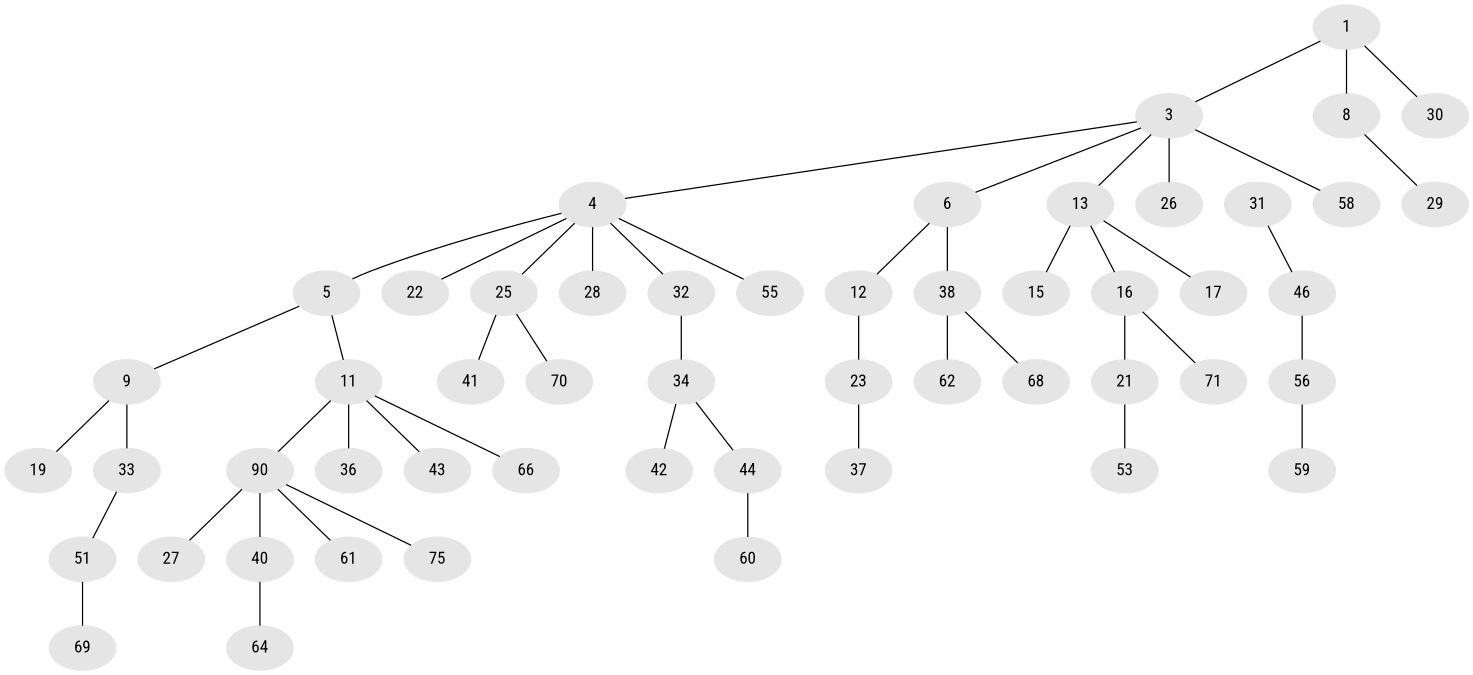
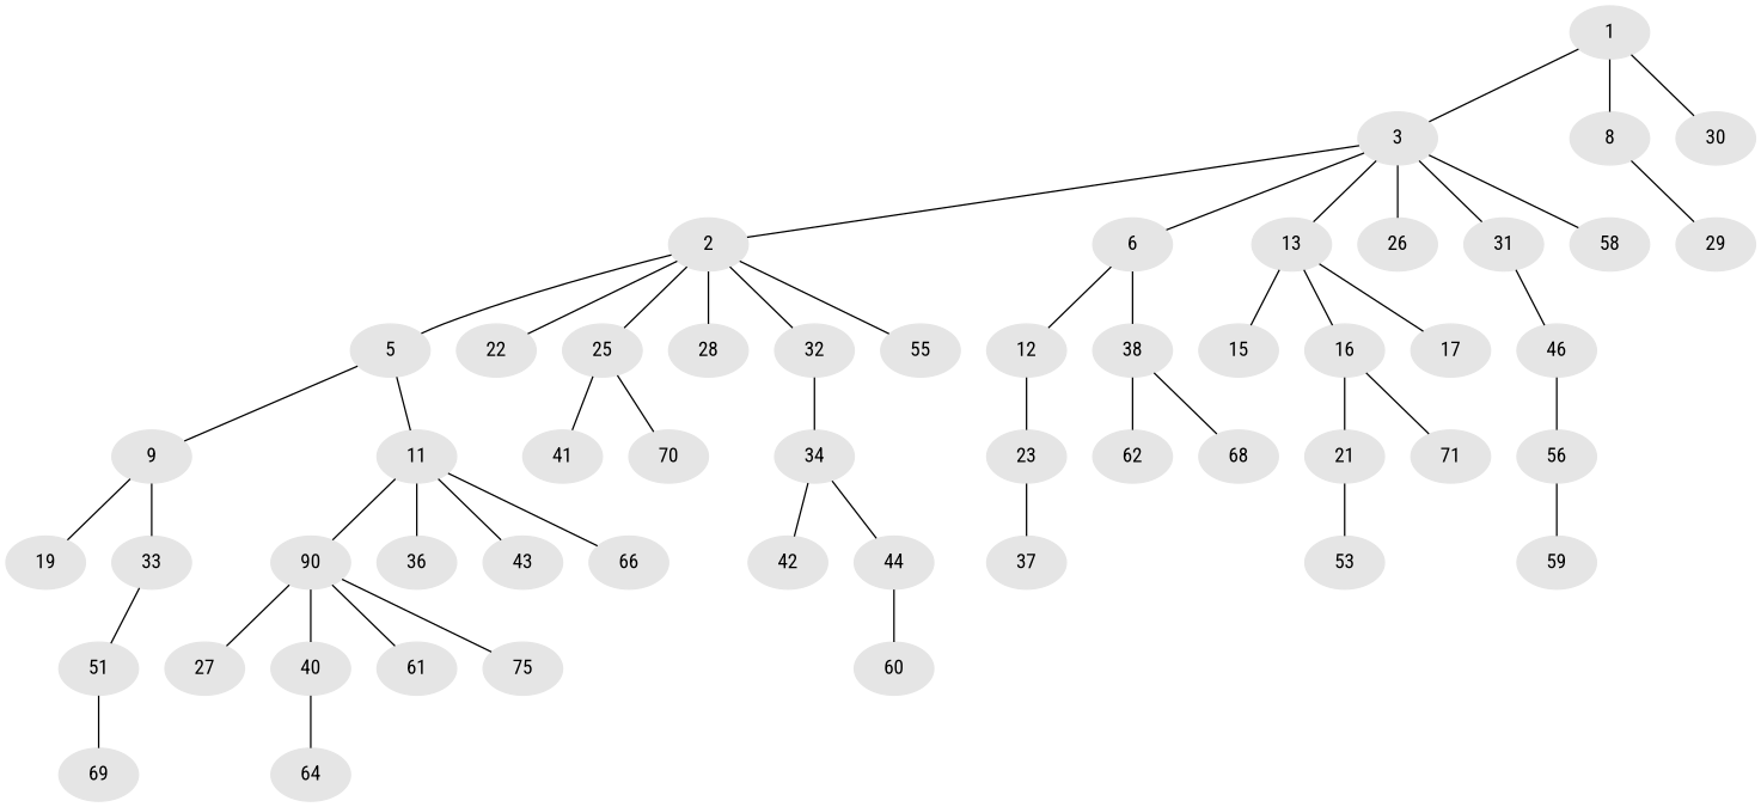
  graph {
    fontname="Roboto Condensed"
    node [color=gray90 fontname="Roboto Condensed" style=filled]
    edge [fontname="Roboto Condensed"]
    1 [super="+2"]
    3 [super="+24"]
    8 [super="+52"]
    30
-   4 [super="+14"]
+   4 [super="+14" label=2]
    6 [super="+7"]
    13 [super="+76"]
    26
    31
    58
    29
    5 [super="+10"]
    22
    25 [super="+49"]
    28
    32
    55
    12 [super="+77"]
    38
    15
    16 [super="+65"]
    n22 [label=17]
    46 [super="+54"]
    9 [super="+18"]
    11 [super="+17"]
    41
    70
    34 [super="+50"]
    19
    33 [super="+57"]
    n31 [label=90 super="+39"]
    36
    43
    66
    23 [super="+45"]
    62
    68
    51 [super="+63"]
    27 [super="+35"]
    40 [super="+47"]
    61
    75
    37
    21
    71
    53
    64
    56
    42
    44 [super="+74"]
    69
    60 [super="+73"]
    59 [super="+72"]
    1 -- 3
    1 -- 8
    1 -- 30
    3 -- 4
    3 -- 6
    3 -- 13
    3 -- 26
+   3 -- 31
    3 -- 58
    8 -- 29
    4 -- 5
    4 -- 22
    4 -- 25
    4 -- 28
    4 -- 32
    4 -- 55
    6 -- 12
    6 -- 38
    13 -- 15
    13 -- 16
    13 -- n22
    31 -- 46
    5 -- 9
    5 -- 11
    25 -- 41
    25 -- 70
    32 -- 34
    12 -- 23
    38 -- 62
    38 -- 68
    16 -- 21
    16 -- 71
    46 -- 56
    9 -- 19
    9 -- 33
    11 -- n31
    11 -- 36
    11 -- 43
    11 -- 66
    34 -- 42
    34 -- 44
    33 -- 51
    n31 -- 27
    n31 -- 40
    n31 -- 61
    n31 -- 75
    23 -- 37
    51 -- 69
    40 -- 64
    21 -- 53
    56 -- 59
    44 -- 60
  }
